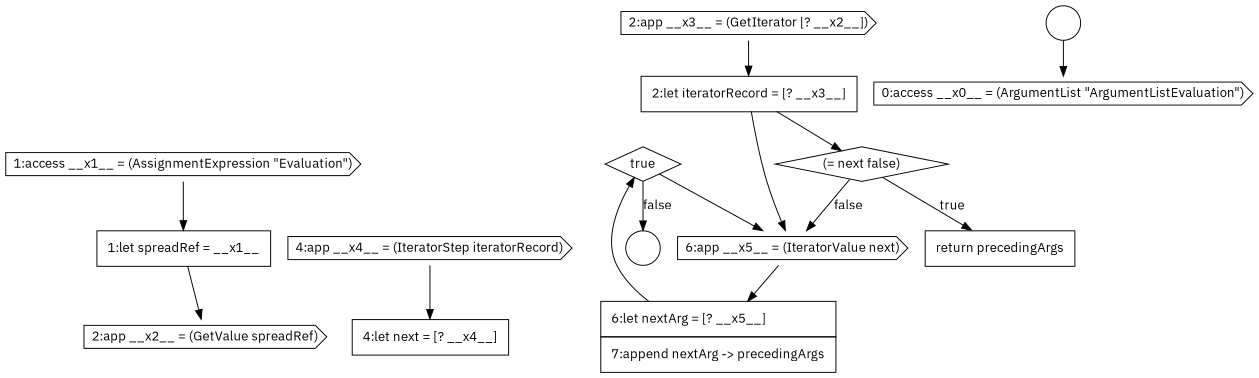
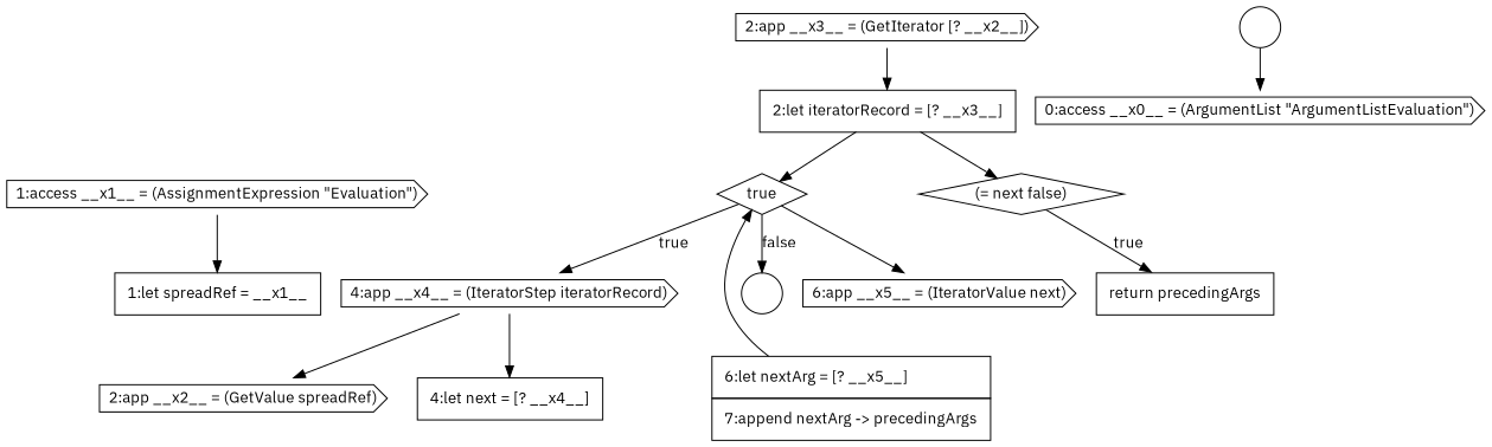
  digraph {
    fontname="IBM Plex Sans"
    node [color=black fillcolor=white fontname="IBM Plex Sans" shape=cds style=filled]
    edge [color=black fontname="IBM Plex Sans"]
    n1 [label=<<font color="black">     <table border="0" cellborder="1" cellspacing="0" cellpadding="10">       <tr><td align="left">1:let spreadRef = __x1__</td></tr>     </table>   </font>> margin=0 shape=none]
    n2 [label=<<font color="black">2:app __x2__ = (GetValue spreadRef)</font>>]
    n3 [label=" " shape=circle]
    n4 [label=<<font color="black">6:app __x5__ = (IteratorValue next)</font>>]
    n5 [label=<<font color="black">     <table border="0" cellborder="1" cellspacing="0" cellpadding="10">       <tr><td align="left">6:let nextArg = [? __x5__]</td></tr>       <tr><td align="left">7:append nextArg -&gt; precedingArgs</td></tr>     </table>   </font>> margin=0 shape=none]
    n6 [label=<<font color="black">true</font>> shape=diamond]
    n7 [label=<<font color="black">4:app __x4__ = (IteratorStep iteratorRecord)</font>>]
    n8 [label=<<font color="black">     <table border="0" cellborder="1" cellspacing="0" cellpadding="10">       <tr><td align="left">4:let next = [? __x4__]</td></tr>     </table>   </font>> margin=0 shape=none]
    n9 [label=<<font color="black">(= next false)</font>> shape=diamond]
    n10 [label=<<font color="black">     <table border="0" cellborder="1" cellspacing="0" cellpadding="10">       <tr><td align="left">return precedingArgs</td></tr>     </table>   </font>> margin=0 shape=none]
    n11 [label=<<font color="black">2:app __x3__ = (GetIterator [? __x2__])</font>>]
    n12 [label=<<font color="black">     <table border="0" cellborder="1" cellspacing="0" cellpadding="10">       <tr><td align="left">2:let iteratorRecord = [? __x3__]</td></tr>     </table>   </font>> margin=0 shape=none]
    n13 [label=<<font color="black">1:access __x1__ = (AssignmentExpression &quot;Evaluation&quot;)</font>>]
    n14 [label=<<font color="black">0:access __x0__ = (ArgumentList &quot;ArgumentListEvaluation&quot;)</font>>]
    n15 [label=" " shape=circle]
-   n1 -> n2
-   n4 -> n5
+   n7 -> n2
    n5 -> n6
    n6 -> n3 [label=<<font color="black">false</font>>]
    n6 -> n4
+   n6 -> n7 [label=<<font color="black">true</font>>]
    n7 -> n8
-   n9 -> n4 [label=<<font color="black">false</font>>]
    n9 -> n10 [label=<<font color="black">true</font>>]
    n11 -> n12
-   n12 -> n4
+   n12 -> n6
    n12 -> n9
    n13 -> n1
    n15 -> n14
  }
